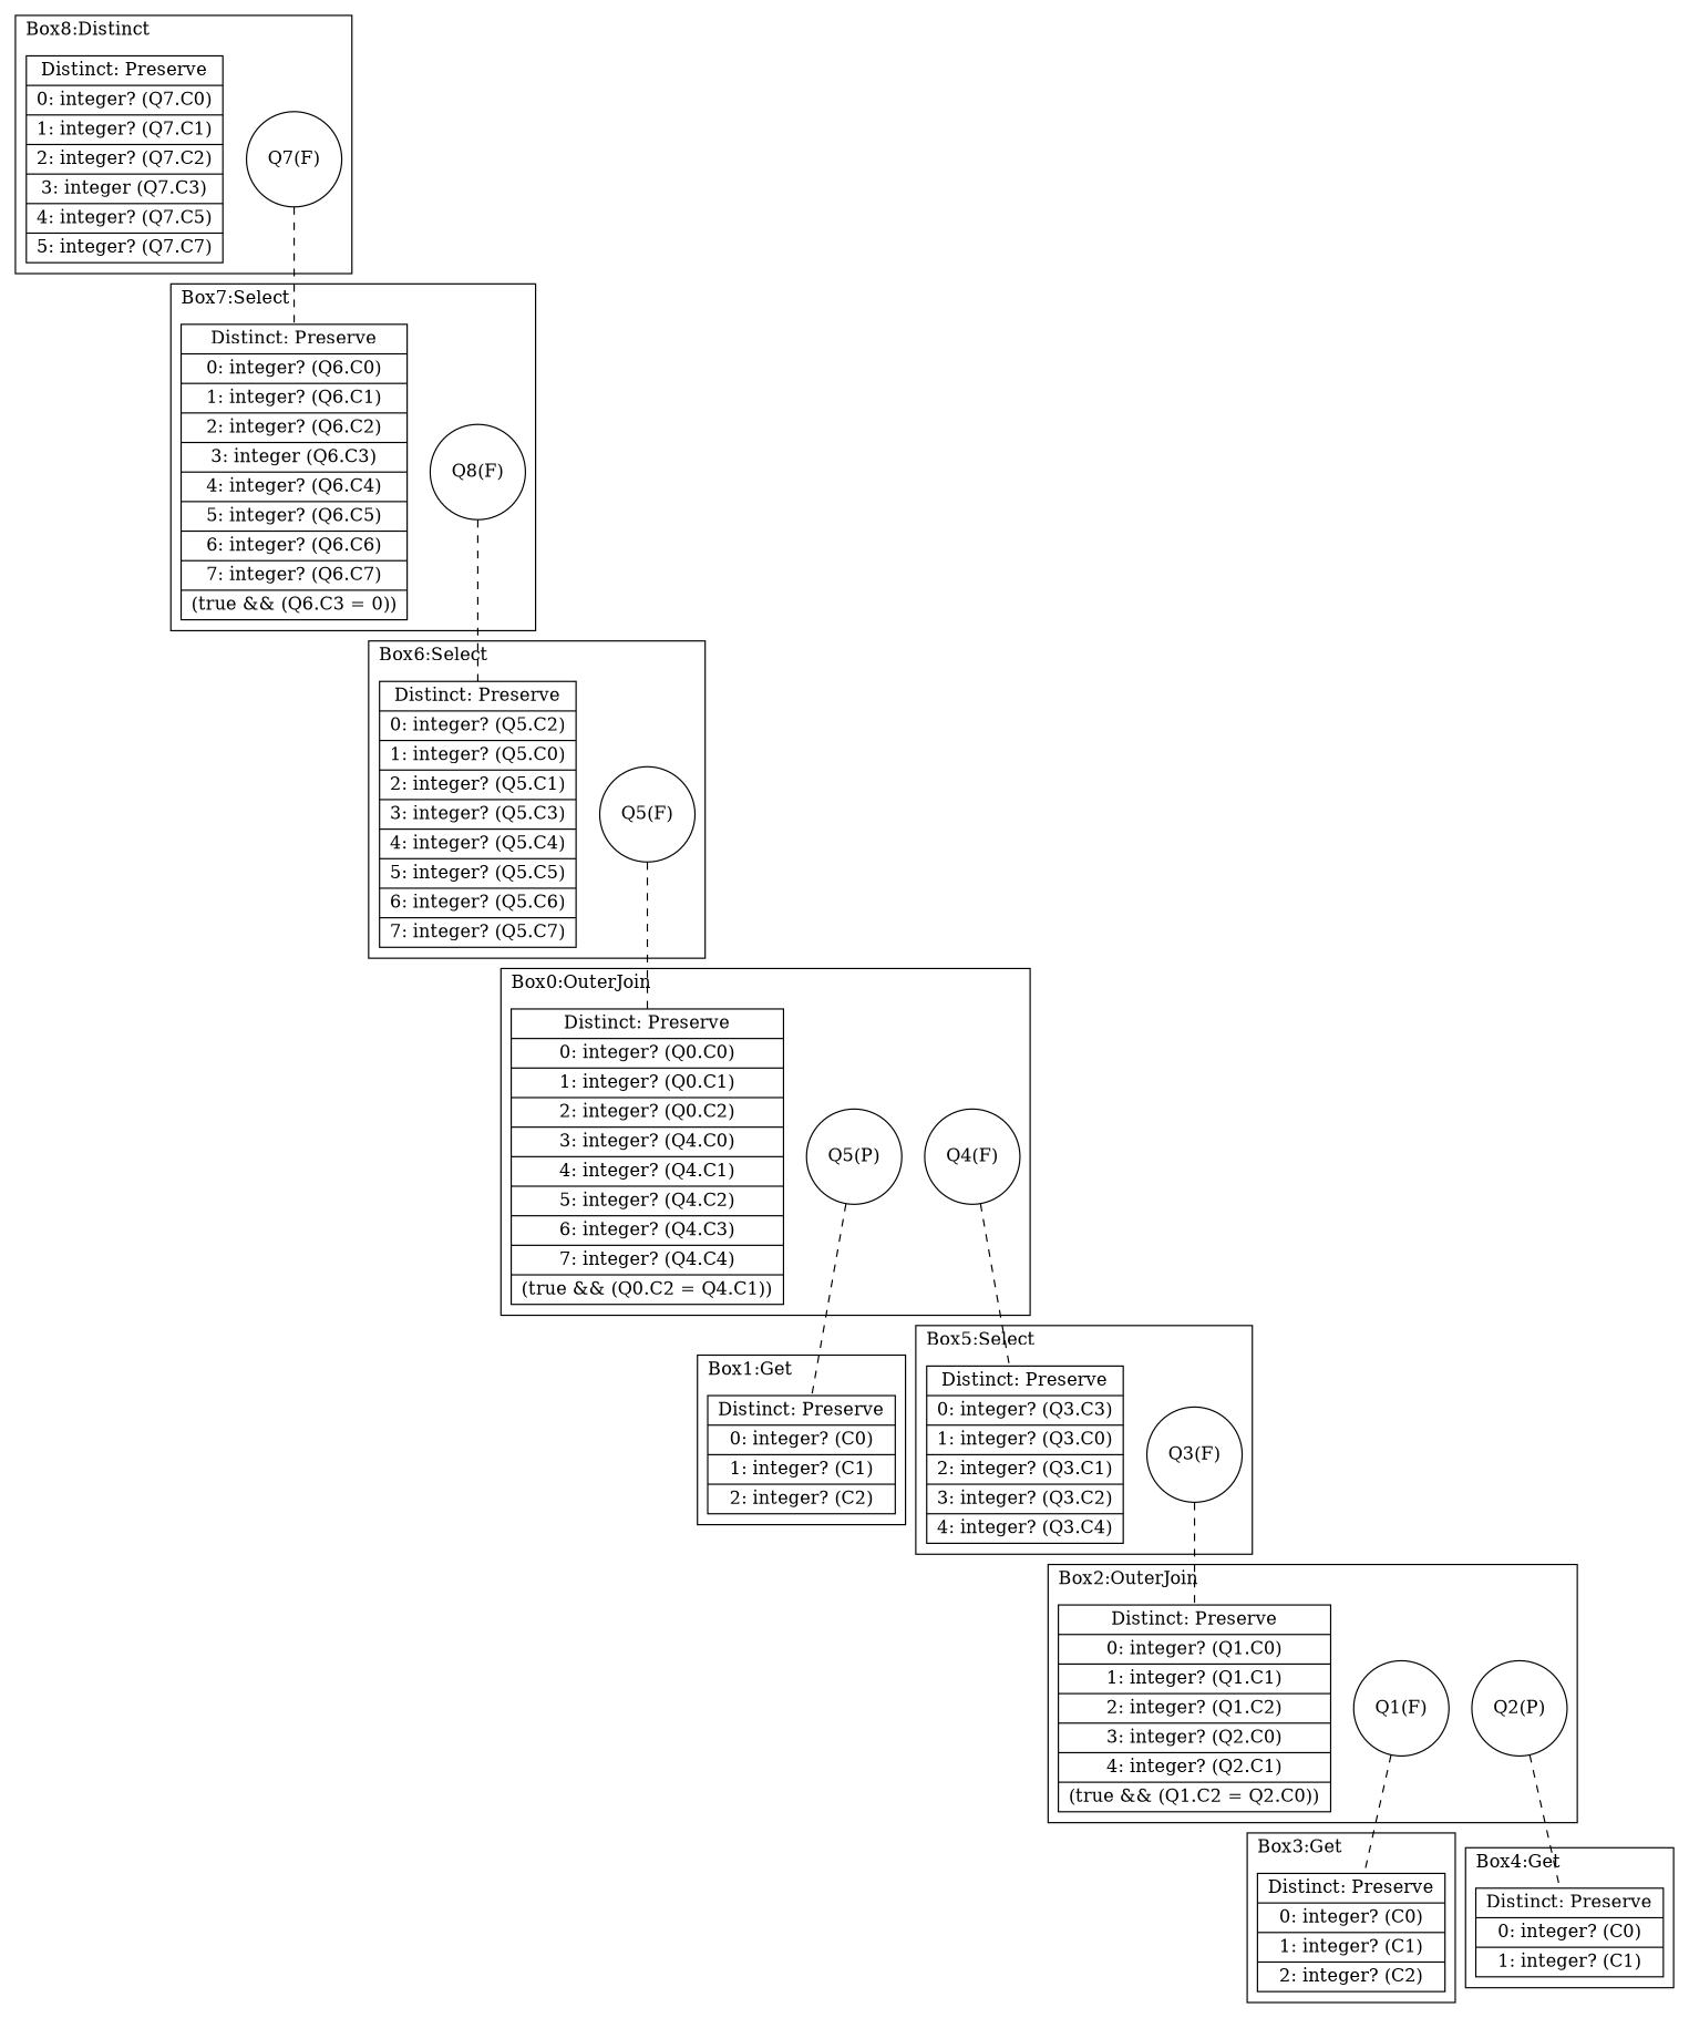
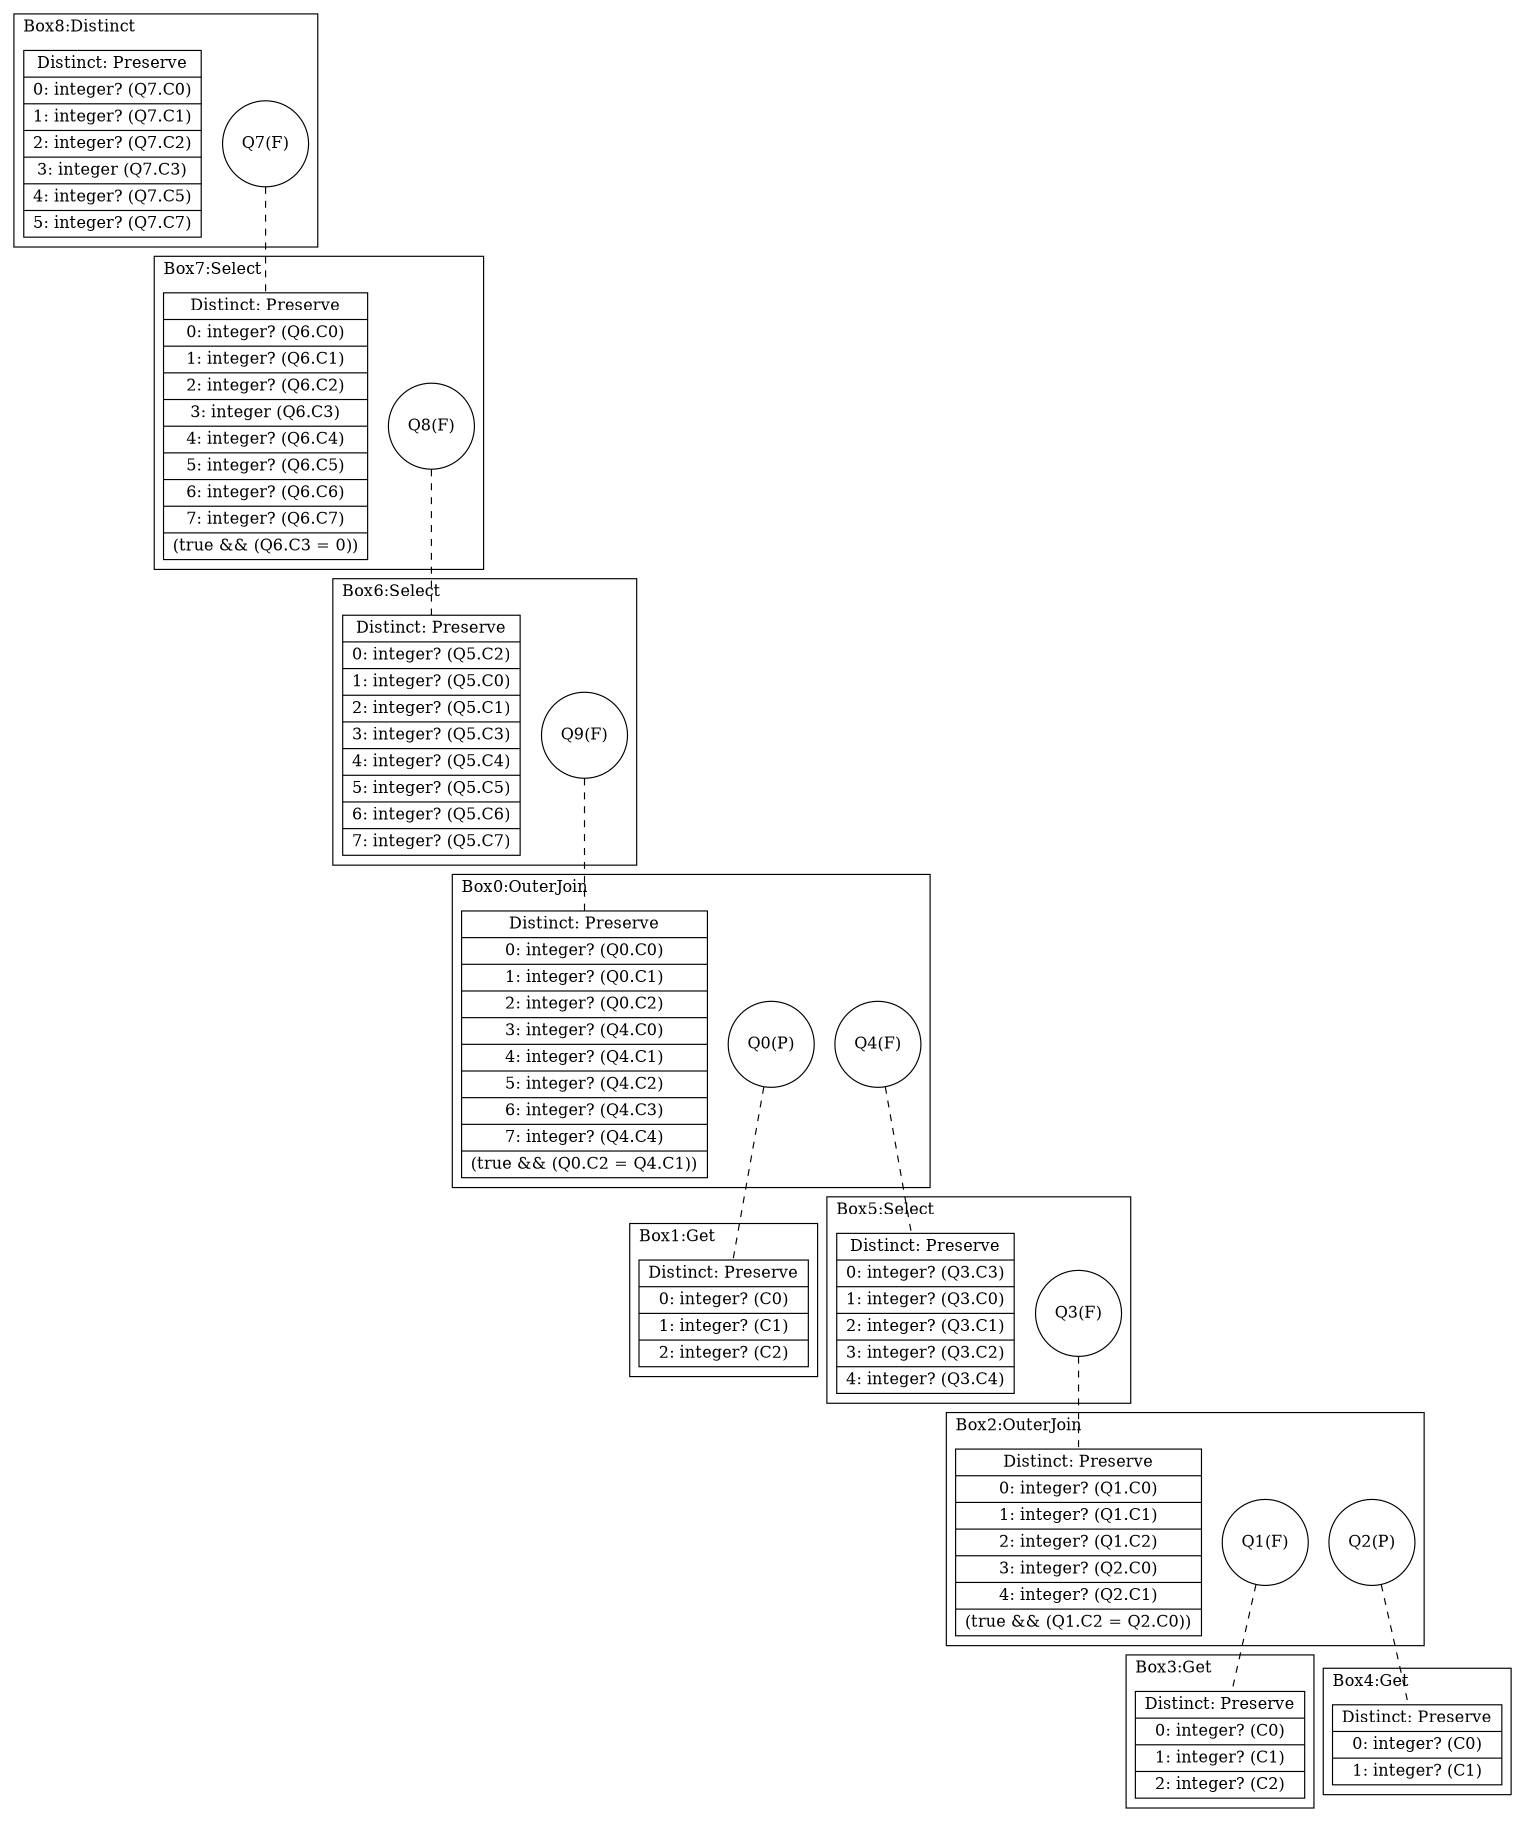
  digraph {
    compound=true
    labeljust=l
    node [shape=record]
    edge [arrowhead=none style=dashed]
    n1 [label="Q7(F)" shape=circle]
    n2 [label="{ Distinct: Preserve| 0: integer? (Q7.C0)| 1: integer? (Q7.C1)| 2: integer? (Q7.C2)| 3: integer (Q7.C3)| 4: integer? (Q7.C5)| 5: integer? (Q7.C7) }"]
    n3 [label="Q8(F)" shape=circle]
    n4 [label="{ Distinct: Preserve| 0: integer? (Q6.C0)| 1: integer? (Q6.C1)| 2: integer? (Q6.C2)| 3: integer (Q6.C3)| 4: integer? (Q6.C4)| 5: integer? (Q6.C5)| 6: integer? (Q6.C6)| 7: integer? (Q6.C7)| (true && (Q6.C3 = 0)) }"]
-   n5 [label="Q5(F)" shape=circle]
+   n5 [label="Q9(F)" shape=circle]
    n6 [label="{ Distinct: Preserve| 0: integer? (Q5.C2)| 1: integer? (Q5.C0)| 2: integer? (Q5.C1)| 3: integer? (Q5.C3)| 4: integer? (Q5.C4)| 5: integer? (Q5.C5)| 6: integer? (Q5.C6)| 7: integer? (Q5.C7) }"]
-   n7 [label="Q5(P)" shape=circle]
+   n7 [label="Q0(P)" shape=circle]
    n8 [label="Q4(F)" shape=circle]
    n9 [label="{ Distinct: Preserve| 0: integer? (Q0.C0)| 1: integer? (Q0.C1)| 2: integer? (Q0.C2)| 3: integer? (Q4.C0)| 4: integer? (Q4.C1)| 5: integer? (Q4.C2)| 6: integer? (Q4.C3)| 7: integer? (Q4.C4)| (true && (Q0.C2 = Q4.C1)) }"]
    n10 [label="{ Distinct: Preserve| 0: integer? (C0)| 1: integer? (C1)| 2: integer? (C2) }"]
    n11 [label="Q3(F)" shape=circle]
    n12 [label="{ Distinct: Preserve| 0: integer? (Q3.C3)| 1: integer? (Q3.C0)| 2: integer? (Q3.C1)| 3: integer? (Q3.C2)| 4: integer? (Q3.C4) }"]
    n13 [label="Q1(F)" shape=circle]
    n14 [label="Q2(P)" shape=circle]
    n15 [label="{ Distinct: Preserve| 0: integer? (Q1.C0)| 1: integer? (Q1.C1)| 2: integer? (Q1.C2)| 3: integer? (Q2.C0)| 4: integer? (Q2.C1)| (true && (Q1.C2 = Q2.C0)) }"]
    n16 [label="{ Distinct: Preserve| 0: integer? (C0)| 1: integer? (C1)| 2: integer? (C2) }"]
    n17 [label="{ Distinct: Preserve| 0: integer? (C0)| 1: integer? (C1) }"]
    subgraph cluster_1 {
      label="Box8:Distinct"
      n2
      subgraph sub_2 {
        label="Box8:Select"
        rank=same
        n1
      }
    }
    subgraph cluster_3 {
      label="Box7:Select"
      n4
      subgraph sub_4 {
        label="Box7:Select"
        rank=same
        n3
      }
    }
    subgraph cluster_5 {
      label="Box6:Select"
      n6
      subgraph sub_6 {
        label="Box6:Select"
        rank=same
        n5
      }
    }
    subgraph cluster_7 {
      label="Box0:OuterJoin"
      n9
      subgraph sub_8 {
        label="Box0:OuterJoin"
        rank=same
        n7
        n8
      }
    }
    subgraph cluster_9 {
      label="Box1:Get"
      n10
      subgraph sub_10 {
        label="Box1:Get"
        rank=same
      }
    }
    subgraph cluster_11 {
      label="Box5:Select"
      n12
      subgraph sub_12 {
        label="Box5:Select"
        rank=same
        n11
      }
    }
    subgraph cluster_13 {
      label="Box2:OuterJoin"
      n15
      subgraph sub_14 {
        label="Box2:OuterJoin"
        rank=same
        n13
        n14
      }
    }
    subgraph cluster_15 {
      label="Box3:Get"
      n16
      subgraph sub_16 {
        label="Box3:Get"
        rank=same
      }
    }
    subgraph cluster_17 {
      label="Box4:Get"
      n17
      subgraph sub_18 {
        label="Box4:Get"
        rank=same
      }
    }
    n1 -> n4
    n3 -> n6
    n5 -> n9
    n7 -> n10
    n8 -> n12
    n11 -> n15
    n13 -> n16
    n14 -> n17
  }
